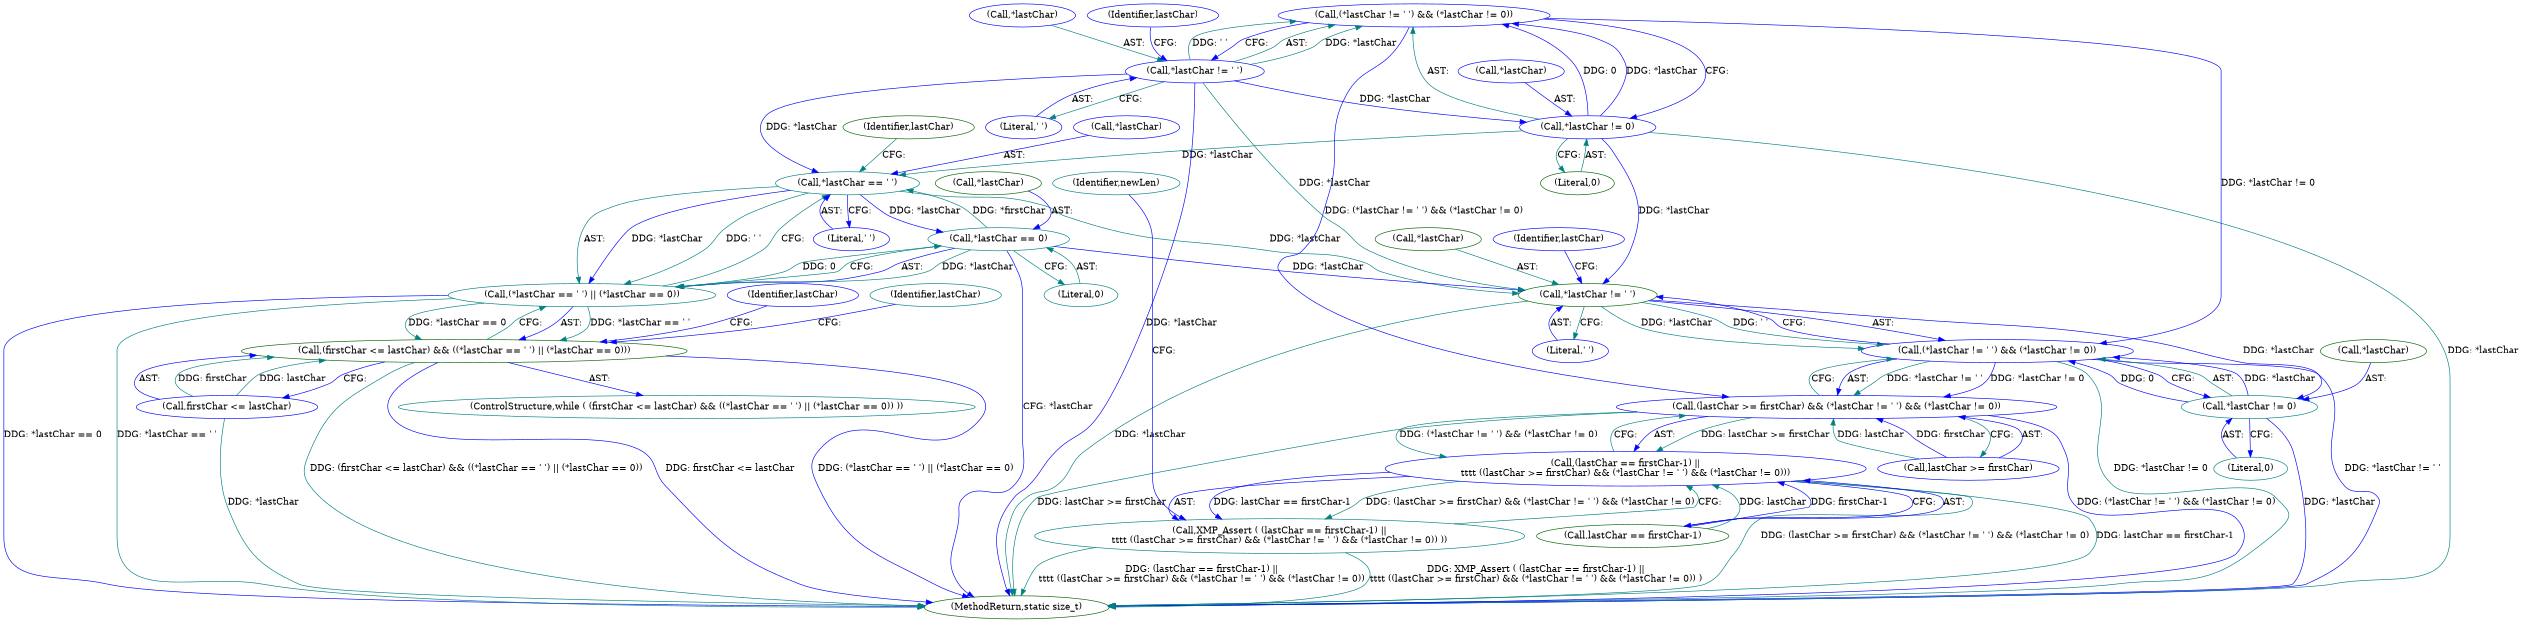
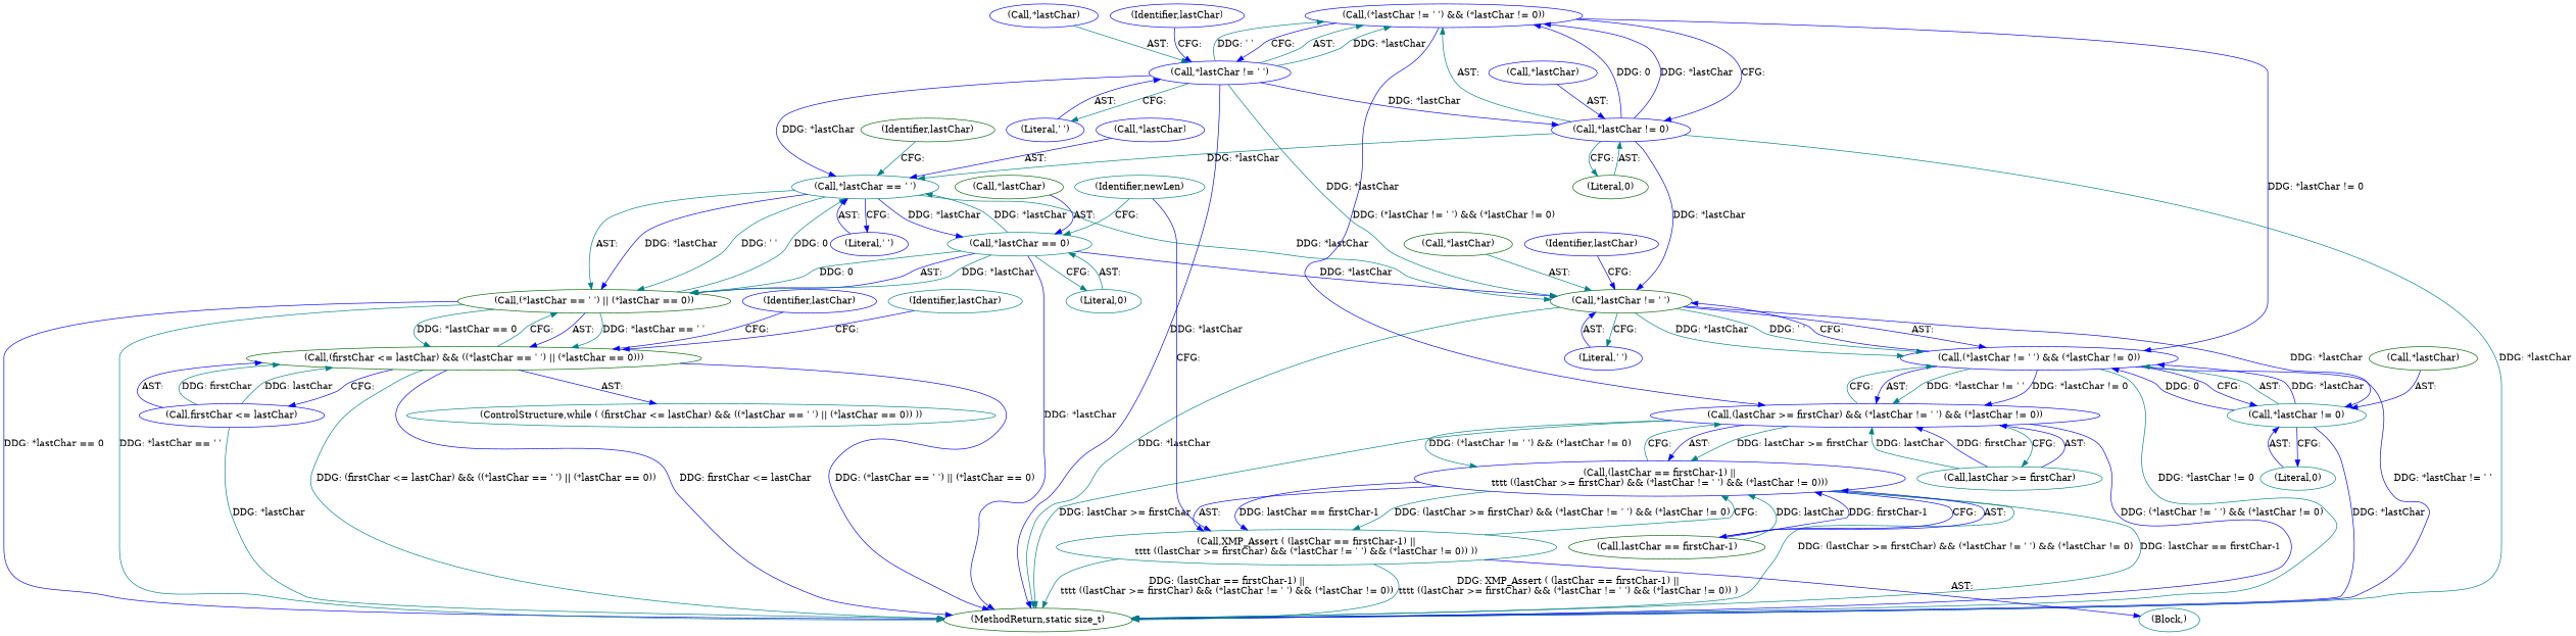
  digraph {
    node [color=blue]
    edge [color=blue]
    n1 [color=teal label="(Call,*lastChar == ' ')"]
    n2 [color=teal label="(Call,*lastChar == 0)"]
-   n3 [color=teal label="(Call,(*lastChar == ' ') || (*lastChar == 0))"]
+   n3 [color=darkgreen label="(Call,(*lastChar == ' ') || (*lastChar == 0))"]
    n4 [color=darkgreen label="(Call,*lastChar != ' ')"]
    n5 [label="(Literal,' ')"]
    n6 [color=darkgreen label="(MethodReturn,static size_t)"]
    n7 [color=teal label="(Literal,0)"]
    n8 [color=darkgreen label="(Call,(firstChar <= lastChar) && ((*lastChar == ' ') || (*lastChar == 0)))"]
    n9 [label="(Call,(*lastChar != ' ') && (*lastChar != 0))"]
    n10 [color=teal label="(Call,*lastChar != 0)"]
    n11 [label="(Literal,' ')"]
    n12 [label="(Call,*lastChar != 0)"]
    n13 [color=darkgreen label="(Literal,0)"]
    n14 [label="(Call,(*lastChar != ' ') && (*lastChar != 0))"]
    n15 [label="(Call,*lastChar != ' ')"]
    n16 [label="(Call,(lastChar >= firstChar) && (*lastChar != ' ') && (*lastChar != 0))"]
    n17 [label="(Literal,' ')"]
    n18 [label="(Call,firstChar <= lastChar)"]
    n19 [color=teal label="(ControlStructure,while ( (firstChar <= lastChar) && ((*lastChar == ' ') || (*lastChar == 0)) ))"]
    n20 [color=teal label="(Literal,0)"]
    n21 [label="(Call,(lastChar == firstChar-1) ||\n\t\t\t\t ((lastChar >= firstChar) && (*lastChar != ' ') && (*lastChar != 0)))"]
-   n22 [label="(Call,lastChar >= firstChar)"]
+   n22 [color=teal label="(Call,lastChar >= firstChar)"]
    n23 [color=teal label="(Call,XMP_Assert ( (lastChar == firstChar-1) ||\n\t\t\t\t ((lastChar >= firstChar) && (*lastChar != ' ') && (*lastChar != 0)) ))"]
    n24 [color=darkgreen label="(Call,lastChar == firstChar-1)"]
+   n25 [color=teal label="(Block,)"]
    n26 [color=darkgreen label="(Call,*lastChar)"]
    n27 [color=teal label="(Identifier,newLen)"]
    n28 [color=darkgreen label="(Call,*lastChar)"]
    n29 [label="(Call,*lastChar)"]
    n30 [label="(Call,*lastChar)"]
    n31 [color=darkgreen label="(Identifier,lastChar)"]
    n32 [label="(Identifier,lastChar)"]
    n33 [color=teal label="(Identifier,lastChar)"]
    n34 [color=darkgreen label="(Call,*lastChar)"]
    n35 [label="(Call,*lastChar)"]
    n36 [label="(Identifier,lastChar)"]
    n37 [label="(Identifier,lastChar)"]
    n1 -> n2 [label="DDG: *lastChar"]
    n1 -> n3 [color=teal label="AST: "]
    n1 -> n3 [label="DDG: *lastChar"]
    n1 -> n3 [color=teal label="DDG: ' '"]
    n1 -> n4 [color=teal label="DDG: *lastChar"]
    n1 -> n5 [label="CFG: "]
-   n2 -> n1 [color=teal label="DDG: *firstChar"]
+   n2 -> n1 [color=teal label="DDG: *lastChar"]
    n2 -> n3 [label="AST: "]
    n2 -> n3 [color=teal label="DDG: *lastChar"]
    n2 -> n3 [color=teal label="DDG: 0"]
    n2 -> n4 [label="DDG: *lastChar"]
-   n2 -> n6 [label="CFG: *lastChar"]
+   n2 -> n6 [label="DDG: *lastChar"]
    n2 -> n7 [color=teal label="CFG: "]
-   n3 -> n1 [color=teal label="CFG: "]
-   n3 -> n2 [color=teal label="CFG: "]
+   n3 -> n1 [color=teal label="DDG: 0"]
+   n27 -> n2 [color=teal label="CFG: "]
    n3 -> n6 [label="DDG: *lastChar == 0"]
    n3 -> n6 [color=teal label="DDG: *lastChar == ' '"]
    n3 -> n8 [label="AST: "]
    n3 -> n8 [color=teal label="DDG: *lastChar == ' '"]
    n3 -> n8 [color=teal label="DDG: *lastChar == 0"]
    n4 -> n6 [color=teal label="DDG: *lastChar"]
    n4 -> n9 [label="AST: "]
    n4 -> n9 [color=teal label="DDG: *lastChar"]
    n4 -> n9 [color=teal label="DDG: ' '"]
    n4 -> n10 [label="DDG: *lastChar"]
    n4 -> n11 [color=teal label="CFG: "]
    n5 -> n1 [label="AST: "]
    n7 -> n2 [color=teal label="AST: "]
    n8 -> n3 [color=teal label="CFG: "]
    n8 -> n6 [color=teal label="DDG: (firstChar <= lastChar) && ((*lastChar == ' ') || (*lastChar == 0))"]
    n8 -> n6 [label="DDG: firstChar <= lastChar"]
    n8 -> n6 [label="DDG: (*lastChar == ' ') || (*lastChar == 0)"]
    n8 -> n18 [label="CFG: "]
    n8 -> n19 [label="AST: "]
    n9 -> n4 [label="CFG: "]
    n9 -> n6 [color=teal label="DDG: *lastChar != 0"]
    n9 -> n6 [label="DDG: *lastChar != ' '"]
    n9 -> n10 [label="CFG: "]
    n9 -> n16 [label="AST: "]
    n9 -> n16 [color=teal label="DDG: *lastChar != ' '"]
    n9 -> n16 [label="DDG: *lastChar != 0"]
    n10 -> n6 [label="DDG: *lastChar"]
    n10 -> n9 [color=teal label="AST: "]
    n10 -> n9 [label="DDG: *lastChar"]
    n10 -> n9 [label="DDG: 0"]
    n10 -> n20 [label="CFG: "]
    n11 -> n4 [label="AST: "]
    n12 -> n1 [color=teal label="DDG: *lastChar"]
    n12 -> n4 [label="DDG: *lastChar"]
    n12 -> n6 [color=teal label="DDG: *lastChar"]
    n12 -> n13 [color=teal label="CFG: "]
    n12 -> n14 [color=teal label="AST: "]
    n12 -> n14 [label="DDG: *lastChar"]
    n12 -> n14 [label="DDG: 0"]
    n13 -> n12 [color=teal label="AST: "]
    n14 -> n9 [label="DDG: *lastChar != 0"]
    n14 -> n12 [label="CFG: "]
    n14 -> n15 [label="CFG: "]
    n14 -> n16 [label="DDG: (*lastChar != ' ') && (*lastChar != 0)"]
    n15 -> n1 [label="DDG: *lastChar"]
    n15 -> n4 [color=teal label="DDG: *lastChar"]
    n15 -> n6 [label="DDG: *lastChar"]
    n15 -> n12 [label="DDG: *lastChar"]
    n15 -> n14 [color=teal label="AST: "]
    n15 -> n14 [color=teal label="DDG: *lastChar"]
    n15 -> n14 [color=teal label="DDG: ' '"]
    n15 -> n17 [color=teal label="CFG: "]
    n16 -> n6 [label="DDG: (*lastChar != ' ') && (*lastChar != 0)"]
    n16 -> n6 [color=teal label="DDG: lastChar >= firstChar"]
    n16 -> n9 [color=teal label="CFG: "]
    n16 -> n21 [label="AST: "]
    n16 -> n21 [color=teal label="DDG: lastChar >= firstChar"]
    n16 -> n21 [color=teal label="DDG: (*lastChar != ' ') && (*lastChar != 0)"]
    n16 -> n22 [color=teal label="CFG: "]
    n17 -> n15 [label="AST: "]
    n18 -> n6 [color=teal label="DDG: *lastChar"]
    n18 -> n8 [label="AST: "]
    n18 -> n8 [color=teal label="DDG: firstChar"]
    n18 -> n8 [color=teal label="DDG: lastChar"]
    n20 -> n10 [label="AST: "]
    n21 -> n6 [color=teal label="DDG: (lastChar >= firstChar) && (*lastChar != ' ') && (*lastChar != 0)"]
    n21 -> n6 [color=teal label="DDG: lastChar == firstChar-1"]
    n21 -> n16 [color=teal label="CFG: "]
    n21 -> n23 [label="AST: "]
    n21 -> n23 [label="DDG: lastChar == firstChar-1"]
    n21 -> n23 [color=teal label="DDG: (lastChar >= firstChar) && (*lastChar != ' ') && (*lastChar != 0)"]
    n21 -> n24 [label="CFG: "]
    n22 -> n16 [label="AST: "]
    n22 -> n16 [color=teal label="DDG: lastChar"]
    n22 -> n16 [label="DDG: firstChar"]
    n23 -> n6 [color=teal label="DDG: (lastChar == firstChar-1) ||\n\t\t\t\t ((lastChar >= firstChar) && (*lastChar != ' ') && (*lastChar != 0))"]
    n23 -> n6 [color=teal label="DDG: XMP_Assert ( (lastChar == firstChar-1) ||\n\t\t\t\t ((lastChar >= firstChar) && (*lastChar != ' ') && (*lastChar != 0)) )"]
    n23 -> n21 [color=teal label="CFG: "]
+   n23 -> n25 [label="AST: "]
    n24 -> n21 [label="AST: "]
    n24 -> n21 [color=teal label="DDG: lastChar"]
    n24 -> n21 [label="DDG: firstChar-1"]
    n26 -> n4 [color=teal label="AST: "]
    n27 -> n23 [label="CFG: "]
    n28 -> n10 [label="AST: "]
    n29 -> n15 [color=teal label="AST: "]
    n30 -> n12 [label="AST: "]
    n31 -> n1 [color=teal label="CFG: "]
    n32 -> n8 [label="CFG: "]
    n33 -> n8 [label="CFG: "]
    n34 -> n2 [label="AST: "]
    n35 -> n1 [label="AST: "]
    n36 -> n15 [label="CFG: "]
    n37 -> n4 [label="CFG: "]
  }
